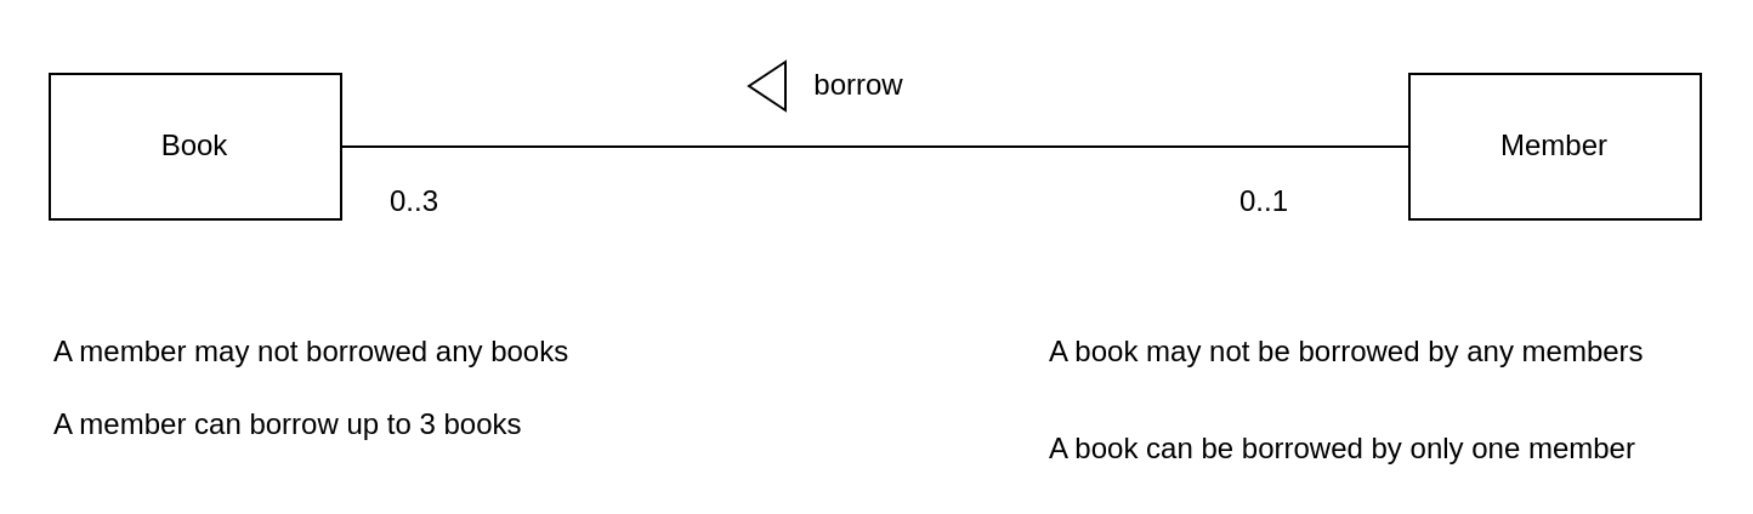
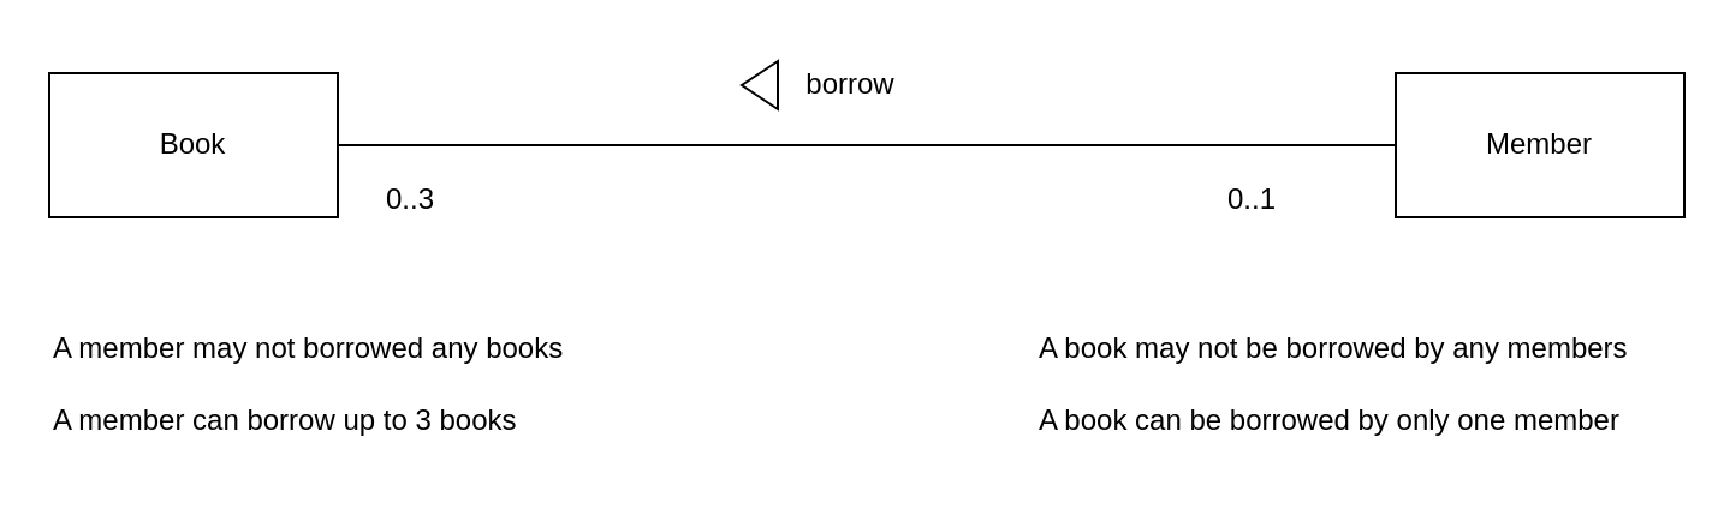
  <mxCell id="0" />
  <mxCell id="1" parent="0" />
  <mxCell id="2" value="Book" style="rounded=0;whiteSpace=wrap;html=1;" vertex="1" parent="1"><mxGeometry x="20" y="30" width="120" height="60" as="geometry" /></mxCell>
  <mxCell id="3" value="Member" style="rounded=0;whiteSpace=wrap;html=1;" vertex="1" parent="1"><mxGeometry x="580" y="30" width="120" height="60" as="geometry" /></mxCell>
  <mxCell id="4" value="" style="endArrow=none;html=1;rounded=0;exitX=1;exitY=0.5;exitDx=0;exitDy=0;entryX=0;entryY=0.5;entryDx=0;entryDy=0;" edge="1" parent="1" source="2" target="3"><mxGeometry width="50" height="50" relative="1" as="geometry"><mxPoint x="250" y="130" as="sourcePoint" /><mxPoint x="300" y="80" as="targetPoint" /></mxGeometry></mxCell>
  <mxCell id="5" value="borrow" style="text;html=1;align=center;verticalAlign=middle;resizable=0;points=[];autosize=1;strokeColor=none;fillColor=none;" vertex="1" parent="1"><mxGeometry x="323" y="20" width="60" height="30" as="geometry" /></mxCell>
  <mxCell id="6" value="" style="triangle;whiteSpace=wrap;html=1;rotation=-180;" vertex="1" parent="1"><mxGeometry x="308" y="25" width="15" height="20" as="geometry" /></mxCell>
  <mxCell id="7" value="A member may not borrowed any books" style="text;html=1;strokeColor=none;fillColor=none;align=left;verticalAlign=middle;whiteSpace=wrap;rounded=0;" vertex="1" parent="1"><mxGeometry x="20" y="130" width="237.5" height="30" as="geometry" /></mxCell>
  <mxCell id="8" value="A member can borrow up to 3 books" style="text;html=1;strokeColor=none;fillColor=none;align=left;verticalAlign=middle;whiteSpace=wrap;rounded=0;" vertex="1" parent="1"><mxGeometry x="20" y="160" width="227.5" height="30" as="geometry" /></mxCell>
  <mxCell id="9" value="A book may not be borrowed by any members" style="text;html=1;strokeColor=none;fillColor=none;align=left;verticalAlign=middle;whiteSpace=wrap;rounded=0;" vertex="1" parent="1"><mxGeometry x="430" y="130" width="257.5" height="30" as="geometry" /></mxCell>
- <mxCell id="10" value="A book can be borrowed by only one member" style="text;html=1;strokeColor=none;fillColor=none;align=left;verticalAlign=middle;whiteSpace=wrap;rounded=0;" vertex="1" parent="1"><mxGeometry x="430" y="170" width="257.5" height="30" as="geometry" /></mxCell>
+ <mxCell id="10" value="A book can be borrowed by only one member" style="text;html=1;strokeColor=none;fillColor=none;align=left;verticalAlign=middle;whiteSpace=wrap;rounded=0;" vertex="1" parent="1"><mxGeometry x="430" y="160" width="257.5" height="30" as="geometry" /></mxCell>
  <mxCell id="11" value="0..3" style="text;html=1;align=center;verticalAlign=middle;resizable=0;points=[];autosize=1;strokeColor=none;fillColor=none;" vertex="1" parent="1"><mxGeometry x="150" y="68" width="40" height="30" as="geometry" /></mxCell>
  <mxCell id="12" value="0..1" style="text;html=1;align=center;verticalAlign=middle;resizable=0;points=[];autosize=1;strokeColor=none;fillColor=none;" vertex="1" parent="1"><mxGeometry x="500" y="68" width="40" height="30" as="geometry" /></mxCell>
